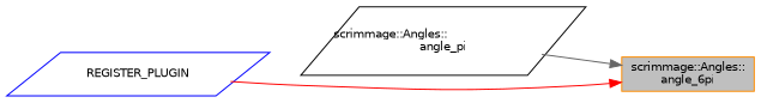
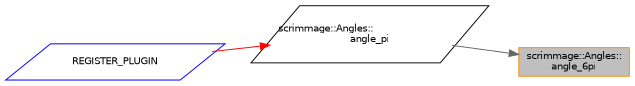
  digraph {
    rankdir=RL
    node [fillcolor=white fontname=Helvetica fontsize=10 shape=parallelogram style=filled]
    edge [dir=back fontname=Helvetica fontsize=10 labelfontname=Helvetica labelfontsize=10 style=solid]
    n1 [color=darkorange fillcolor=grey75 fontcolor=black height=0.2 label="scrimmage::Angles::\langle_6pi" shape=box width=0.4]
    n2 [color=black height=0.2 label="scrimmage::Angles::\langle_pi" width=0.4]
    n3 [color=blue height=0.2 label=REGISTER_PLUGIN width=0.4]
    n1 -> n2 [color=gray40]
-   n1 -> n3 [color=red]
+   n2 -> n3 [color=red]
  }
